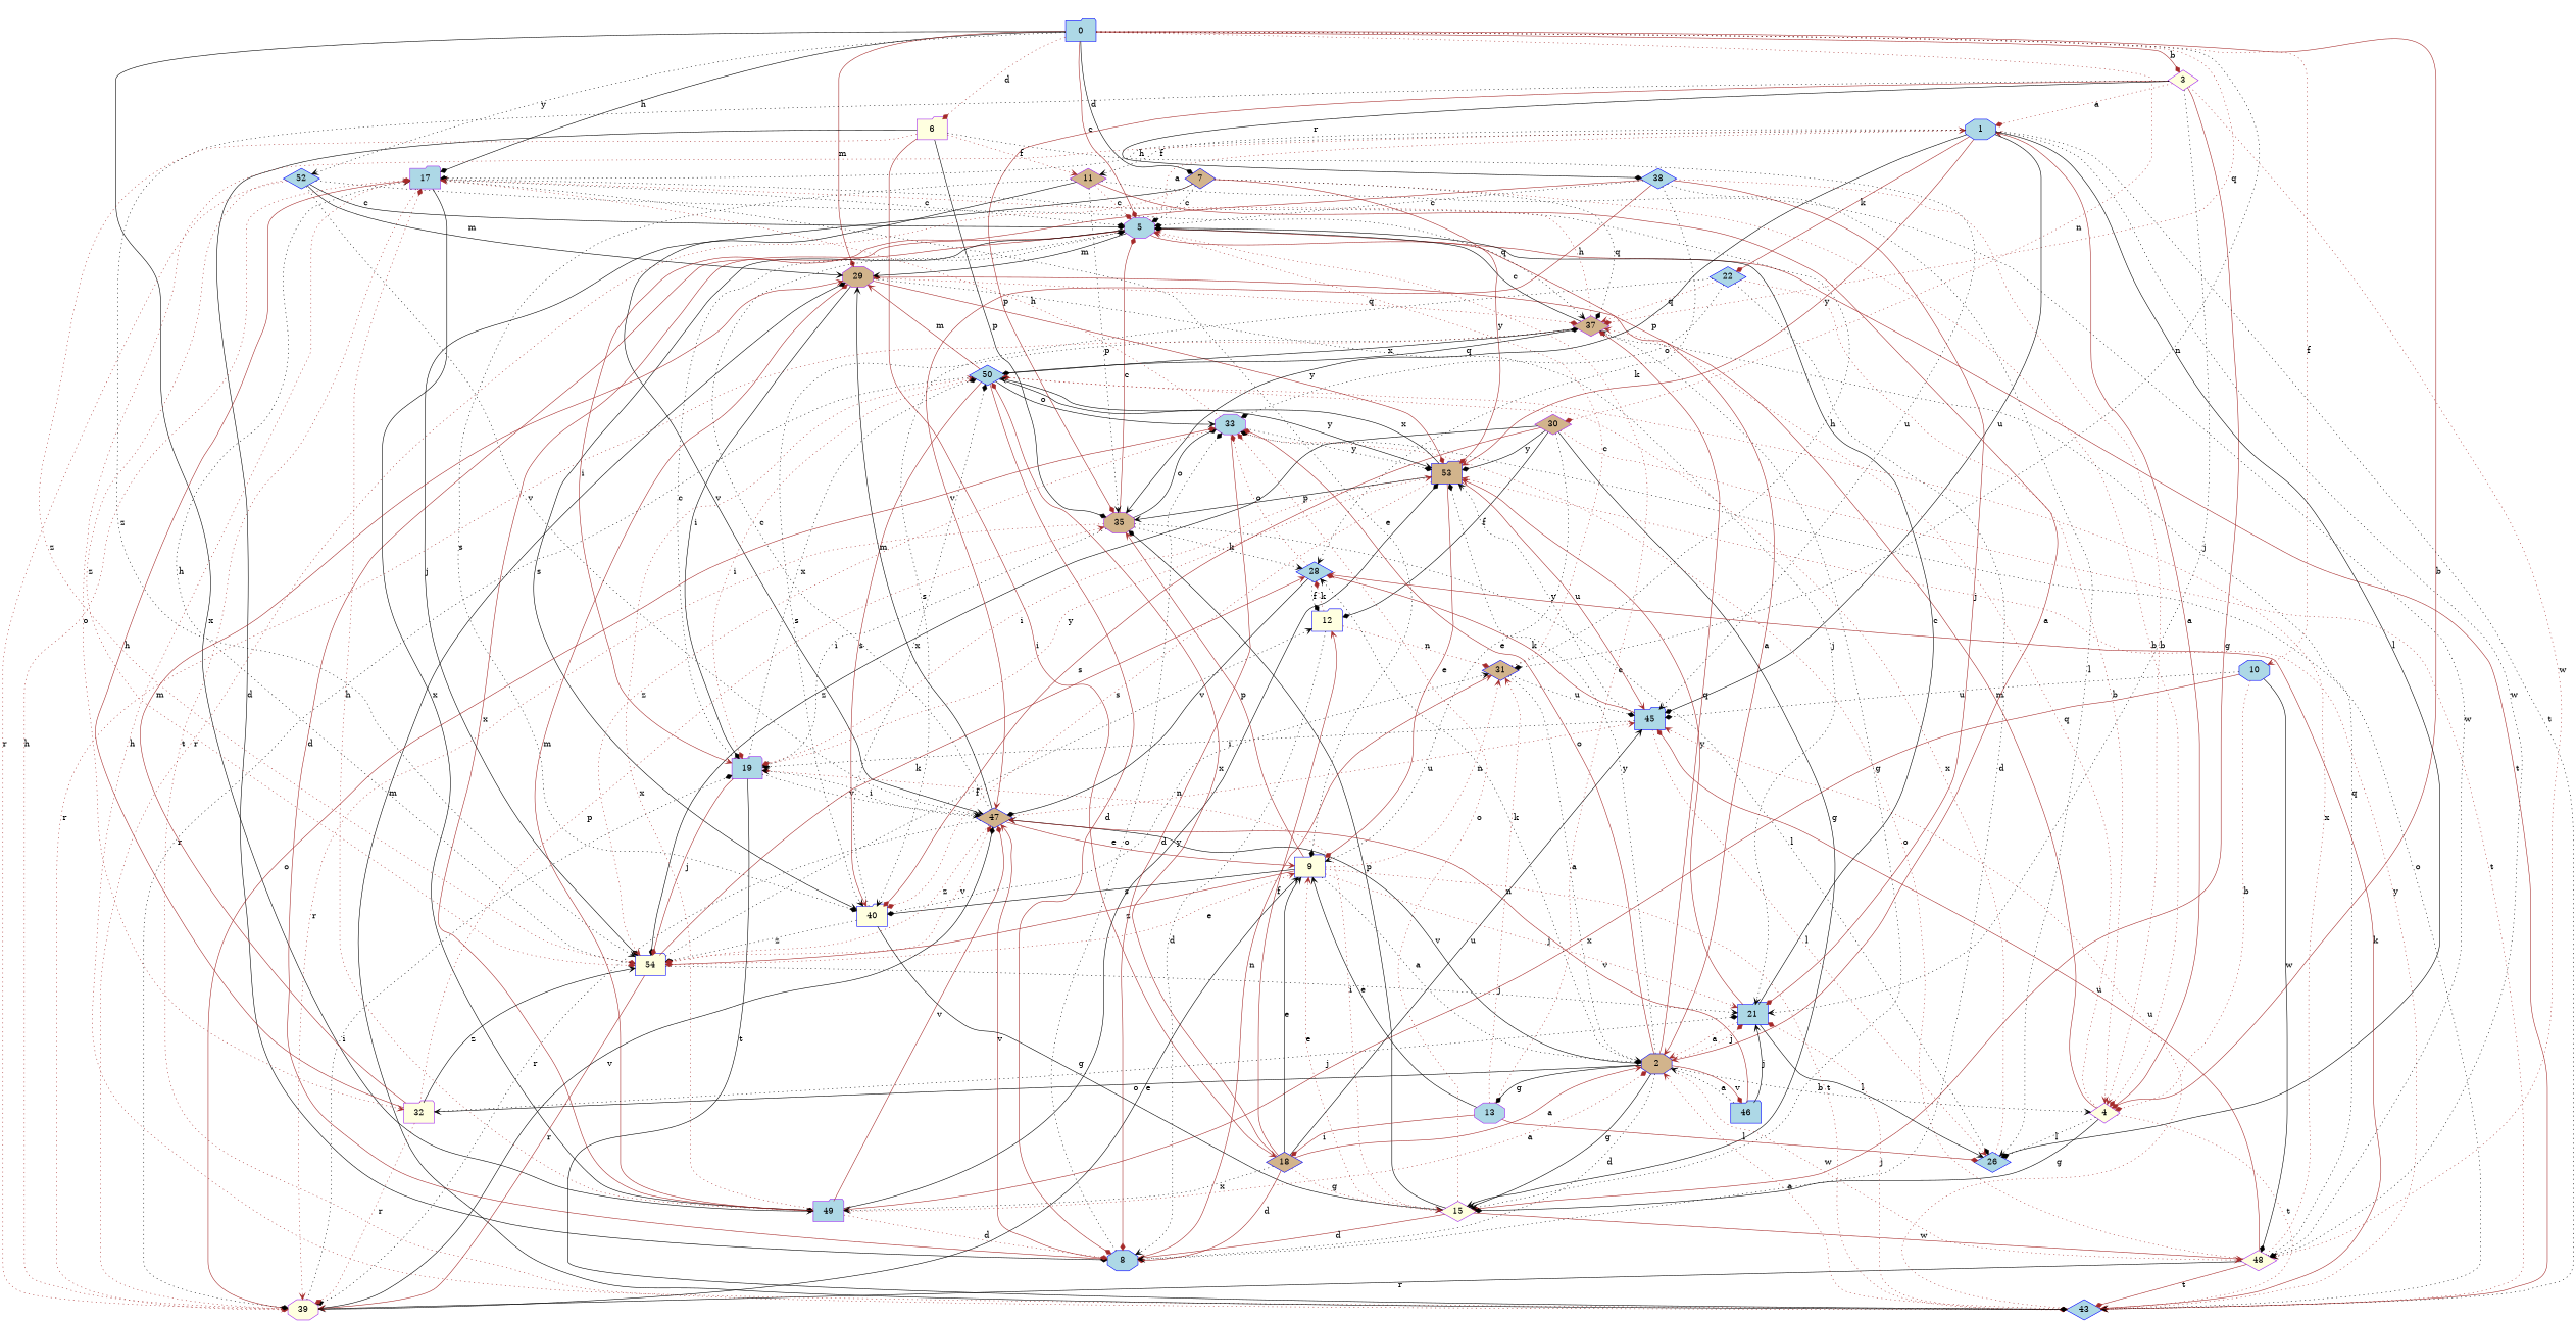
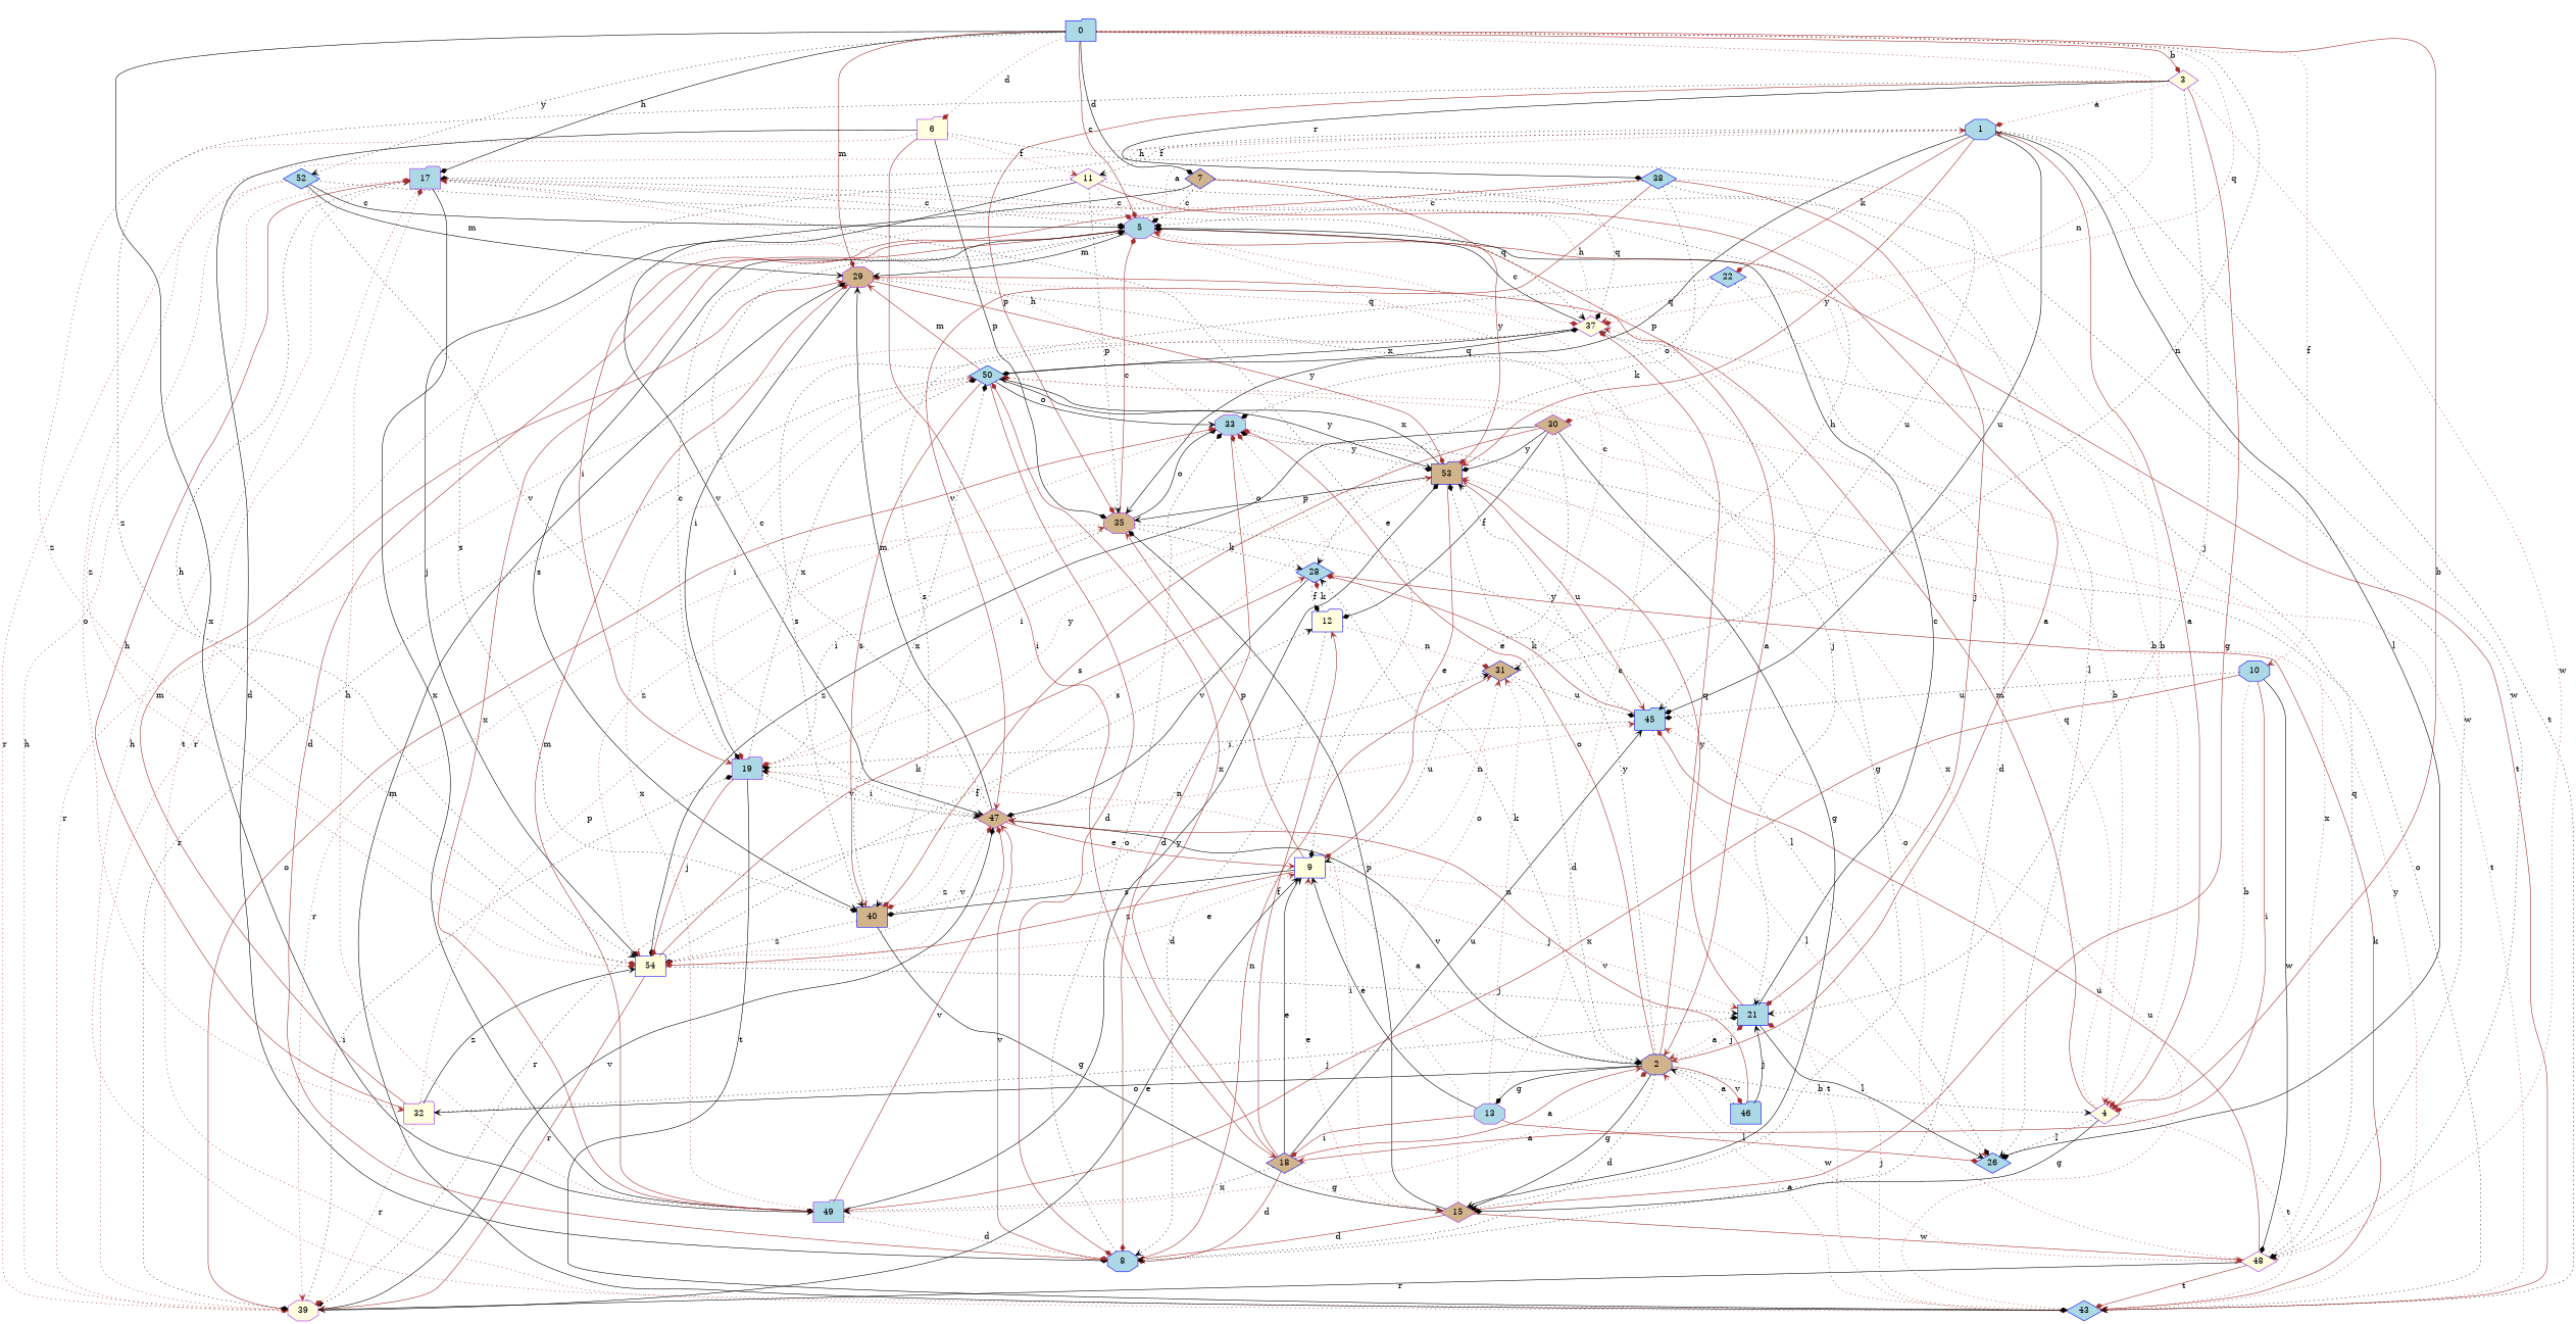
  strict digraph {
    fontname="DejaVu Serif"
    node [color=blue fillcolor=lightblue fontname="DejaVu Serif" shape=diamond style=filled]
    edge [arrowhead=diamond color=brown fontname="DejaVu Serif" style=dotted]
    0 [shape=folder]
    3 [color=purple fillcolor=lightyellow]
    4 [color=purple fillcolor=lightyellow]
    5 [color=purple shape=octagon]
    6 [color=purple fillcolor=lightyellow shape=folder]
    7 [fillcolor=tan]
    10 [shape=octagon]
    17 [color=purple shape=folder]
    29 [color=purple fillcolor=tan shape=octagon]
    30 [color=purple fillcolor=tan]
    31 [fillcolor=tan]
-   37 [color=purple fillcolor=tan]
+   37 [color=purple fillcolor=lightyellow]
    49 [color=purple shape=folder]
    52
    1 [shape=octagon]
    35 [color=purple fillcolor=tan shape=octagon]
    48 [color=purple fillcolor=lightyellow]
-   15 [color=purple fillcolor=lightyellow]
+   15 [color=purple fillcolor=tan]
    21 [shape=folder]
    38
    54 [fillcolor=lightyellow shape=folder]
    26
    43
    2 [fillcolor=tan shape=octagon]
    8 [shape=octagon]
-   40 [fillcolor=lightyellow shape=folder]
-   11 [color=purple fillcolor=tan]
+   40 [fillcolor=tan shape=folder]
+   11 [color=purple fillcolor=lightyellow]
    45 [shape=folder]
    18 [fillcolor=tan]
    53 [fillcolor=tan shape=folder]
    39 [color=purple fillcolor=lightyellow shape=octagon]
    9 [fillcolor=lightyellow shape=folder]
    19 [color=purple shape=folder]
    12 [fillcolor=lightyellow shape=folder]
    50
-   47 [fillcolor=tan]
+   47 [color=purple fillcolor=tan]
    22
    32 [color=purple fillcolor=lightyellow shape=folder]
    33 [color=purple shape=octagon]
    n40 [label=28]
    13 [color=purple shape=octagon]
    46 [shape=folder]
    0 -> 3 [label=b style=solid]
    0 -> 4 [label=b style=solid]
    0 -> 5 [label=c style=solid]
    0 -> 6 [label=d]
    0 -> 7 [color=black label=d style=solid]
    0 -> 10 [arrowhead=vee label=f]
    0 -> 17 [color=black label=h style=solid]
    0 -> 29 [label=m style=solid]
    0 -> 30 [label=n]
-   0 -> 31 [color=black label=n]
+   0 -> 31 [arrowhead=vee color=black label=n]
    0 -> 37 [label=q]
    0 -> 49 [arrowhead=vee color=black label=x style=solid]
    0 -> 52 [arrowhead=vee color=black label=y]
    3 -> 1 [label=a]
    3 -> 35 [label=p style=solid]
    3 -> 48 [arrowhead=vee label=w]
    3 -> 15 [label=g style=solid]
    3 -> 21 [arrowhead=vee color=black label=j]
    3 -> 38 [color=black label=r style=solid]
    3 -> 54 [arrowhead=vee color=black label=z]
    4 -> 29 [label=m style=solid]
    4 -> 37 [arrowhead=vee label=q]
    4 -> 1 [arrowhead=vee label=a style=solid]
    4 -> 15 [color=black label=g style=solid]
    4 -> 26 [color=black label=l]
    4 -> 43 [arrowhead=vee label=t]
    5 -> 29 [arrowhead=vee color=black label=m style=solid]
    5 -> 49 [label=x style=solid]
    5 -> 1 [arrowhead=vee label=a]
    5 -> 43 [label=t style=solid]
    5 -> 2 [arrowhead=vee label=a style=solid]
    5 -> 8 [label=d style=solid]
    5 -> 40 [arrowhead=vee color=black label=s style=solid]
    6 -> 35 [color=black label=p style=solid]
    6 -> 54 [label=z]
    6 -> 8 [color=black label=d style=solid]
    6 -> 11 [arrowhead=vee label=f]
    6 -> 45 [arrowhead=vee color=black label=u]
    6 -> 18 [arrowhead=vee label=i style=solid]
    7 -> 4 [label=b]
    7 -> 5 [color=black label=c]
    7 -> 37 [color=black label=q]
    7 -> 54 [color=black label=j style=solid]
    7 -> 53 [label=y style=solid]
    7 -> 39 [label=r]
    10 -> 4 [label=b]
    10 -> 49 [arrowhead=vee label=x style=solid]
    10 -> 48 [color=black label=w style=solid]
    10 -> 45 [color=black label=u]
+   10 -> 18 [arrowhead=vee label=i style=solid]
    17 -> 5 [color=black label=c]
    17 -> 49 [color=black label=x style=solid]
    17 -> 43 [label=t]
    17 -> 9 [color=black label=e]
    29 -> 37 [label=q]
    29 -> 21 [arrowhead=vee color=black label=j]
    29 -> 53 [label=y style=solid]
    29 -> 19 [color=black label=i style=solid]
    30 -> 15 [arrowhead=vee color=black label=g style=solid]
    30 -> 54 [color=black label=z style=solid]
    30 -> 43 [arrowhead=vee label=t]
    30 -> 40 [label=s style=solid]
    30 -> 53 [color=black label=y style=solid]
    30 -> 9 [arrowhead=vee color=black label=e]
    30 -> 12 [color=black label=f style=solid]
    31 -> 5 [arrowhead=vee label=c]
    31 -> 17 [arrowhead=vee color=black label=h]
-   31 -> 2 [arrowhead=vee color=black label=a]
+   31 -> 2 [arrowhead=vee color=black label=d]
    31 -> 45 [color=black label=u]
    37 -> 5 [color=black label=c style=solid]
    37 -> 17 [arrowhead=vee label=h]
    37 -> 15 [arrowhead=vee color=black label=g]
    37 -> 40 [arrowhead=vee color=black label=s]
    37 -> 39 [label=r]
    37 -> 50 [color=black label=x style=solid]
    49 -> 17 [label=h]
    49 -> 29 [label=m style=solid]
    49 -> 2 [label=a]
    49 -> 8 [label=d]
    49 -> 53 [color=black label=y style=solid]
    49 -> 50 [arrowhead=vee label=x]
    49 -> 47 [label=v style=solid]
    52 -> 5 [color=black label=c style=solid]
    52 -> 29 [arrowhead=vee color=black label=m style=solid]
    52 -> 37 [arrowhead=vee color=black label=q]
    52 -> 54 [label=z]
    52 -> 39 [arrowhead=vee label=r]
    52 -> 47 [arrowhead=vee color=black label=v]
    1 -> 17 [color=black label=h]
    1 -> 35 [arrowhead=vee color=black label=p style=solid]
    1 -> 48 [arrowhead=vee color=black label=w]
    1 -> 26 [color=black label=l style=solid]
    1 -> 43 [arrowhead=vee color=black label=t]
    1 -> 11 [arrowhead=vee color=black label=f]
    1 -> 45 [color=black label=u style=solid]
    1 -> 53 [arrowhead=vee label=y style=solid]
    1 -> 22 [label=k style=solid]
    1 -> 32 [arrowhead=vee label=o]
    35 -> 5 [label=c style=solid]
    35 -> 26 [color=black label=l]
    35 -> 39 [arrowhead=vee label=r]
    35 -> 19 [arrowhead=vee color=black label=i]
    35 -> 33 [color=black label=o style=solid]
    35 -> n40 [arrowhead=vee color=black label=k]
    48 -> 37 [arrowhead=vee color=black label=q]
    48 -> 43 [label=t style=solid]
    48 -> 45 [label=u style=solid]
    48 -> 39 [arrowhead=vee color=black label=r style=solid]
    48 -> 50 [label=x]
    48 -> 33 [label=o]
    15 -> 35 [color=black label=p style=solid]
    15 -> 48 [arrowhead=vee label=w style=solid]
    15 -> 8 [arrowhead=vee label=d style=solid]
    15 -> 9 [arrowhead=vee label=e]
    15 -> 19 [label=i]
    15 -> 33 [label=o]
    21 -> 5 [color=black label=c style=solid]
    21 -> 26 [arrowhead=vee color=black label=l style=solid]
    21 -> 2 [arrowhead=vee label=a]
    21 -> 53 [arrowhead=vee label=y style=solid]
    38 -> 4 [arrowhead=vee label=b]
    38 -> 5 [color=black label=c]
    38 -> 21 [label=j style=solid]
    38 -> 26 [arrowhead=vee color=black label=l]
    38 -> 19 [arrowhead=vee label=i style=solid]
    38 -> 47 [arrowhead=vee label=v style=solid]
    38 -> n40 [arrowhead=vee color=black label=k]
    54 -> 17 [arrowhead=vee color=black label=h]
    54 -> 21 [arrowhead=vee color=black label=j]
    54 -> 39 [arrowhead=vee label=r style=solid]
    54 -> 9 [arrowhead=vee label=e]
    54 -> 12 [arrowhead=vee color=black label=f]
    54 -> 47 [label=v]
    54 -> n40 [arrowhead=vee label=k style=solid]
    26 -> 50 [label=x]
    43 -> 17 [label=h]
    43 -> 29 [color=black label=m style=solid]
    43 -> 21 [label=j]
    43 -> 2 [arrowhead=vee label=a]
    43 -> 45 [arrowhead=vee label=u]
    43 -> 53 [arrowhead=vee label=y]
    43 -> 33 [color=black label=o]
    43 -> n40 [arrowhead=vee label=k style=solid]
    2 -> 4 [arrowhead=vee color=black label=b]
    2 -> 37 [label=q style=solid]
    2 -> 48 [arrowhead=vee label=w]
    2 -> 15 [arrowhead=vee color=black label=g style=solid]
    2 -> 21 [label=j]
    2 -> 8 [arrowhead=vee color=black label=d]
    2 -> 53 [color=black label=y]
    2 -> 47 [arrowhead=vee color=black label=v style=solid]
    2 -> 32 [arrowhead=vee color=black label=o style=solid]
    2 -> 33 [label=o style=solid]
    2 -> n40 [arrowhead=vee color=black label=k]
    2 -> 13 [color=black label=g style=solid]
    2 -> 46 [label=v style=solid]
    8 -> 31 [arrowhead=vee label=n style=solid]
    8 -> 47 [arrowhead=vee label=v style=solid]
    8 -> 33 [color=black label=o]
    40 -> 31 [arrowhead=vee color=black label=n]
    40 -> 15 [arrowhead=vee color=black label=g style=solid]
    40 -> 54 [color=black label=z]
    40 -> 50 [color=black label=x]
    11 -> 5 [label=c]
    11 -> 35 [arrowhead=vee color=black label=p]
    11 -> 48 [color=black label=w]
    11 -> 2 [arrowhead=vee label=a style=solid]
    11 -> 40 [color=black label=s]
    11 -> 47 [arrowhead=vee color=black label=v style=solid]
    45 -> 26 [arrowhead=vee label=l]
    45 -> 53 [arrowhead=vee color=black label=y]
    45 -> 19 [color=black label=i]
    45 -> n40 [label=k style=solid]
    18 -> 49 [arrowhead=vee color=black label=x]
    18 -> 15 [arrowhead=vee label=g]
    18 -> 2 [arrowhead=vee label=a style=solid]
    18 -> 8 [label=d style=solid]
    18 -> 45 [arrowhead=vee color=black label=u style=solid]
    18 -> 9 [arrowhead=vee color=black label=e style=solid]
    18 -> 12 [arrowhead=vee label=f style=solid]
    18 -> 50 [label=x style=solid]
    53 -> 35 [arrowhead=vee color=black label=p style=solid]
    53 -> 40 [label=s]
    53 -> 45 [arrowhead=vee label=u style=solid]
    53 -> 9 [label=e style=solid]
    53 -> 19 [label=i]
    53 -> 50 [arrowhead=vee color=black label=x style=solid]
    39 -> 17 [label=h]
    39 -> 9 [arrowhead=vee color=black label=e style=solid]
    39 -> 19 [color=black label=i]
    39 -> 47 [color=black label=v style=solid]
    39 -> 33 [label=o style=solid]
    9 -> 31 [arrowhead=vee label=n]
    9 -> 35 [arrowhead=vee label=p style=solid]
    9 -> 21 [arrowhead=vee label=j]
    9 -> 54 [label=z style=solid]
    9 -> 43 [label=t]
    9 -> 2 [color=black label=a]
    9 -> 40 [color=black label=s style=solid]
    19 -> 5 [arrowhead=vee color=black label=c]
    19 -> 54 [label=j style=solid]
    19 -> 43 [color=black label=t style=solid]
    19 -> 53 [arrowhead=vee label=y]
    19 -> 50 [color=black label=x]
    19 -> 47 [arrowhead=vee color=black label=v]
    12 -> 31 [label=n]
    12 -> 8 [arrowhead=vee color=black label=d]
    12 -> n40 [label=k]
    50 -> 29 [arrowhead=vee label=m style=solid]
    50 -> 37 [color=black label=q style=solid]
    50 -> 8 [label=d style=solid]
    50 -> 40 [arrowhead=vee label=s style=solid]
    50 -> 53 [arrowhead=vee color=black label=y style=solid]
    50 -> 39 [color=black label=r]
    50 -> 19 [label=i]
    50 -> 33 [arrowhead=vee color=black label=o style=solid]
    47 -> 5 [color=black label=c]
    47 -> 29 [arrowhead=vee color=black label=m style=solid]
    47 -> 54 [label=z]
    47 -> 45 [arrowhead=vee label=u]
    47 -> 39 [color=black label=r]
    47 -> 9 [arrowhead=vee label=e style=solid]
    47 -> 19 [arrowhead=vee color=black label=i]
    22 -> 4 [arrowhead=vee label=b]
    22 -> 37 [arrowhead=vee label=q]
    22 -> 8 [arrowhead=vee color=black label=d]
    22 -> 40 [arrowhead=vee color=black label=s]
    22 -> 33 [color=black label=o]
    32 -> 17 [arrowhead=vee label=h style=solid]
    32 -> 29 [arrowhead=vee label=m style=solid]
    32 -> 35 [arrowhead=vee label=p]
    32 -> 21 [color=black label=j]
    32 -> 54 [arrowhead=vee color=black label=z style=solid]
    32 -> 39 [label=r]
    33 -> 17 [arrowhead=vee label=h]
    33 -> 54 [arrowhead=vee label=z]
    33 -> 8 [label=d style=solid]
    33 -> 53 [color=black label=y]
    n40 -> 12 [color=black label=f]
    n40 -> 47 [color=black label=v style=solid]
    n40 -> 33 [label=o]
    13 -> 5 [arrowhead=vee label=c]
    13 -> 31 [arrowhead=vee label=n]
    13 -> 26 [label=l style=solid]
    13 -> 18 [label=i style=solid]
    13 -> 9 [arrowhead=vee color=black label=e style=solid]
    46 -> 21 [arrowhead=vee color=black label=j style=solid]
    46 -> 2 [arrowhead=vee color=black label=a]
    46 -> 47 [arrowhead=vee label=v style=solid]
  }
